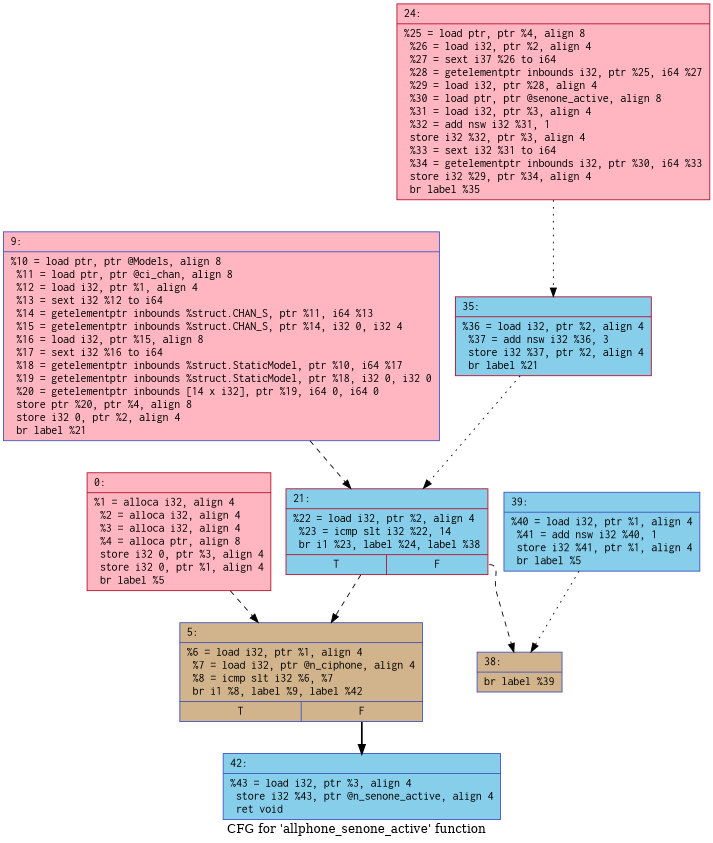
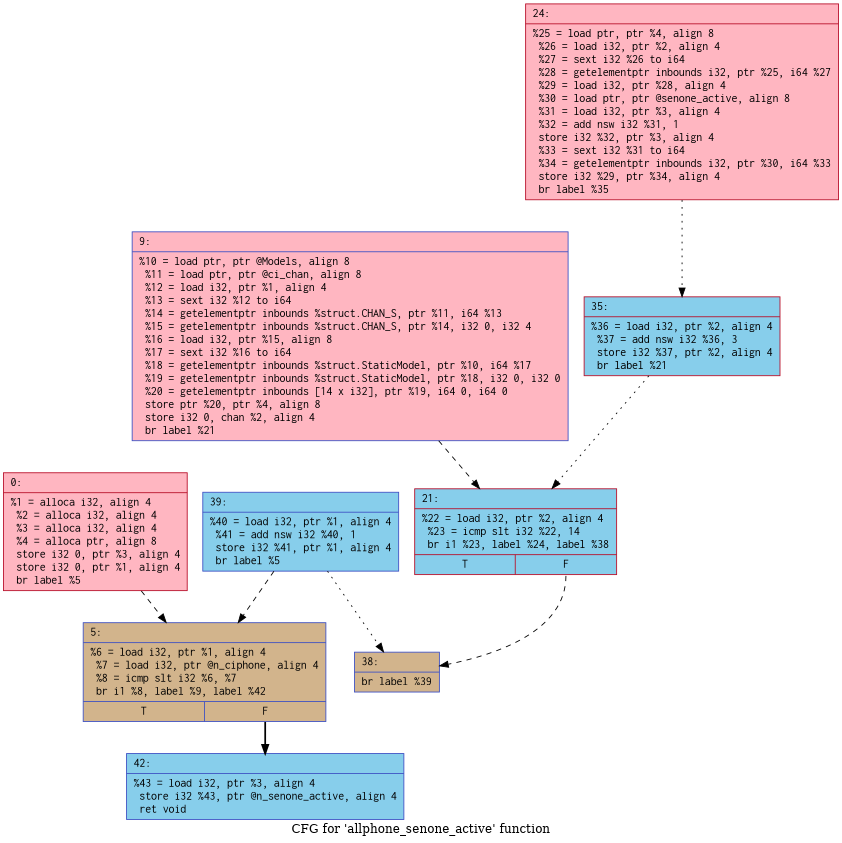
  digraph {
    label="CFG for 'allphone_senone_active' function"
    node [color="#3d50c3ff" fillcolor=skyblue fontname=Courier shape=record style=filled]
    edge [style=dashed]
    n1 [color="#b70d28ff" fillcolor=lightpink label="{0:\l|  %1 = alloca i32, align 4\l  %2 = alloca i32, align 4\l  %3 = alloca i32, align 4\l  %4 = alloca ptr, align 8\l  store i32 0, ptr %3, align 4\l  store i32 0, ptr %1, align 4\l  br label %5\l}"]
    n2 [fillcolor=tan label="{5:\l|  %6 = load i32, ptr %1, align 4\l  %7 = load i32, ptr @n_ciphone, align 4\l  %8 = icmp slt i32 %6, %7\l  br i1 %8, label %9, label %42\l|{<s0>T|<s1>F}}"]
    n3 [label="{42:\l|  %43 = load i32, ptr %3, align 4\l  store i32 %43, ptr @n_senone_active, align 4\l  ret void\l}"]
-   n4 [fillcolor=lightpink label="{9:\l|  %10 = load ptr, ptr @Models, align 8\l  %11 = load ptr, ptr @ci_chan, align 8\l  %12 = load i32, ptr %1, align 4\l  %13 = sext i32 %12 to i64\l  %14 = getelementptr inbounds %struct.CHAN_S, ptr %11, i64 %13\l  %15 = getelementptr inbounds %struct.CHAN_S, ptr %14, i32 0, i32 4\l  %16 = load i32, ptr %15, align 8\l  %17 = sext i32 %16 to i64\l  %18 = getelementptr inbounds %struct.StaticModel, ptr %10, i64 %17\l  %19 = getelementptr inbounds %struct.StaticModel, ptr %18, i32 0, i32 0\l  %20 = getelementptr inbounds [14 x i32], ptr %19, i64 0, i64 0\l  store ptr %20, ptr %4, align 8\l  store i32 0, ptr %2, align 4\l  br label %21\l}"]
+   n4 [fillcolor=lightpink label="{9:\l|  %10 = load ptr, ptr @Models, align 8\l  %11 = load ptr, ptr @ci_chan, align 8\l  %12 = load i32, ptr %1, align 4\l  %13 = sext i32 %12 to i64\l  %14 = getelementptr inbounds %struct.CHAN_S, ptr %11, i64 %13\l  %15 = getelementptr inbounds %struct.CHAN_S, ptr %14, i32 0, i32 4\l  %16 = load i32, ptr %15, align 8\l  %17 = sext i32 %16 to i64\l  %18 = getelementptr inbounds %struct.StaticModel, ptr %10, i64 %17\l  %19 = getelementptr inbounds %struct.StaticModel, ptr %18, i32 0, i32 0\l  %20 = getelementptr inbounds [14 x i32], ptr %19, i64 0, i64 0\l  store ptr %20, ptr %4, align 8\l  store i32 0, chan %2, align 4\l  br label %21\l}"]
    n5 [color="#b70d28ff" label="{21:\l|  %22 = load i32, ptr %2, align 4\l  %23 = icmp slt i32 %22, 14\l  br i1 %23, label %24, label %38\l|{<s0>T|<s1>F}}"]
    n6 [fillcolor=tan label="{38:\l|  br label %39\l}"]
-   n7 [color="#b70d28ff" fillcolor=lightpink label="{24:\l|  %25 = load ptr, ptr %4, align 8\l  %26 = load i32, ptr %2, align 4\l  %27 = sext i37 %26 to i64\l  %28 = getelementptr inbounds i32, ptr %25, i64 %27\l  %29 = load i32, ptr %28, align 4\l  %30 = load ptr, ptr @senone_active, align 8\l  %31 = load i32, ptr %3, align 4\l  %32 = add nsw i32 %31, 1\l  store i32 %32, ptr %3, align 4\l  %33 = sext i32 %31 to i64\l  %34 = getelementptr inbounds i32, ptr %30, i64 %33\l  store i32 %29, ptr %34, align 4\l  br label %35\l}"]
+   n7 [color="#b70d28ff" fillcolor=lightpink label="{24:\l|  %25 = load ptr, ptr %4, align 8\l  %26 = load i32, ptr %2, align 4\l  %27 = sext i32 %26 to i64\l  %28 = getelementptr inbounds i32, ptr %25, i64 %27\l  %29 = load i32, ptr %28, align 4\l  %30 = load ptr, ptr @senone_active, align 8\l  %31 = load i32, ptr %3, align 4\l  %32 = add nsw i32 %31, 1\l  store i32 %32, ptr %3, align 4\l  %33 = sext i32 %31 to i64\l  %34 = getelementptr inbounds i32, ptr %30, i64 %33\l  store i32 %29, ptr %34, align 4\l  br label %35\l}"]
    n8 [color="#b70d28ff" label="{35:\l|  %36 = load i32, ptr %2, align 4\l  %37 = add nsw i32 %36, 3\l  store i32 %37, ptr %2, align 4\l  br label %21\l}"]
    n9 [label="{39:\l|  %40 = load i32, ptr %1, align 4\l  %41 = add nsw i32 %40, 1\l  store i32 %41, ptr %1, align 4\l  br label %5\l}"]
    n1 -> n2
    n2 -> n3 [style=bold tailport=s1]
    n4 -> n5
    n5 -> n6 [tailport=s1]
    n7 -> n8 [style=dotted]
    n8 -> n5 [style=dotted]
-   n5 -> n2
+   n9 -> n2
    n9 -> n6 [style=dotted]
  }
